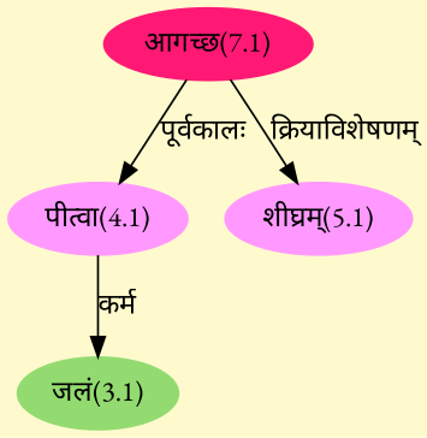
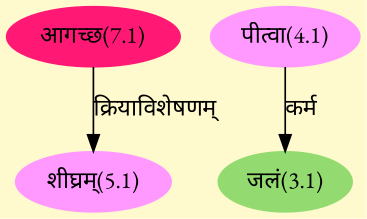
  digraph {
    bgcolor=lemonchiffon1
    compound=true
    fontname="EB Garamond"
    rankdir=BT
    node [color="#FF99FF" fontname="EB Garamond" style=filled]
    edge [dir=back fontname="EB Garamond"]
    n1 [color="#FF1975" label="आगच्छ(7.1)"]
    n2 [label="पीत्वा(4.1)"]
    n3 [color="#93DB70" label="जलं(3.1)"]
    n4 [label="शीघ्रम्(5.1)"]
-   n2 -> n1 [label="पूर्वकालः"]
    n3 -> n2 [label="कर्म"]
    n4 -> n1 [label="क्रियाविशेषणम्"]
  }
